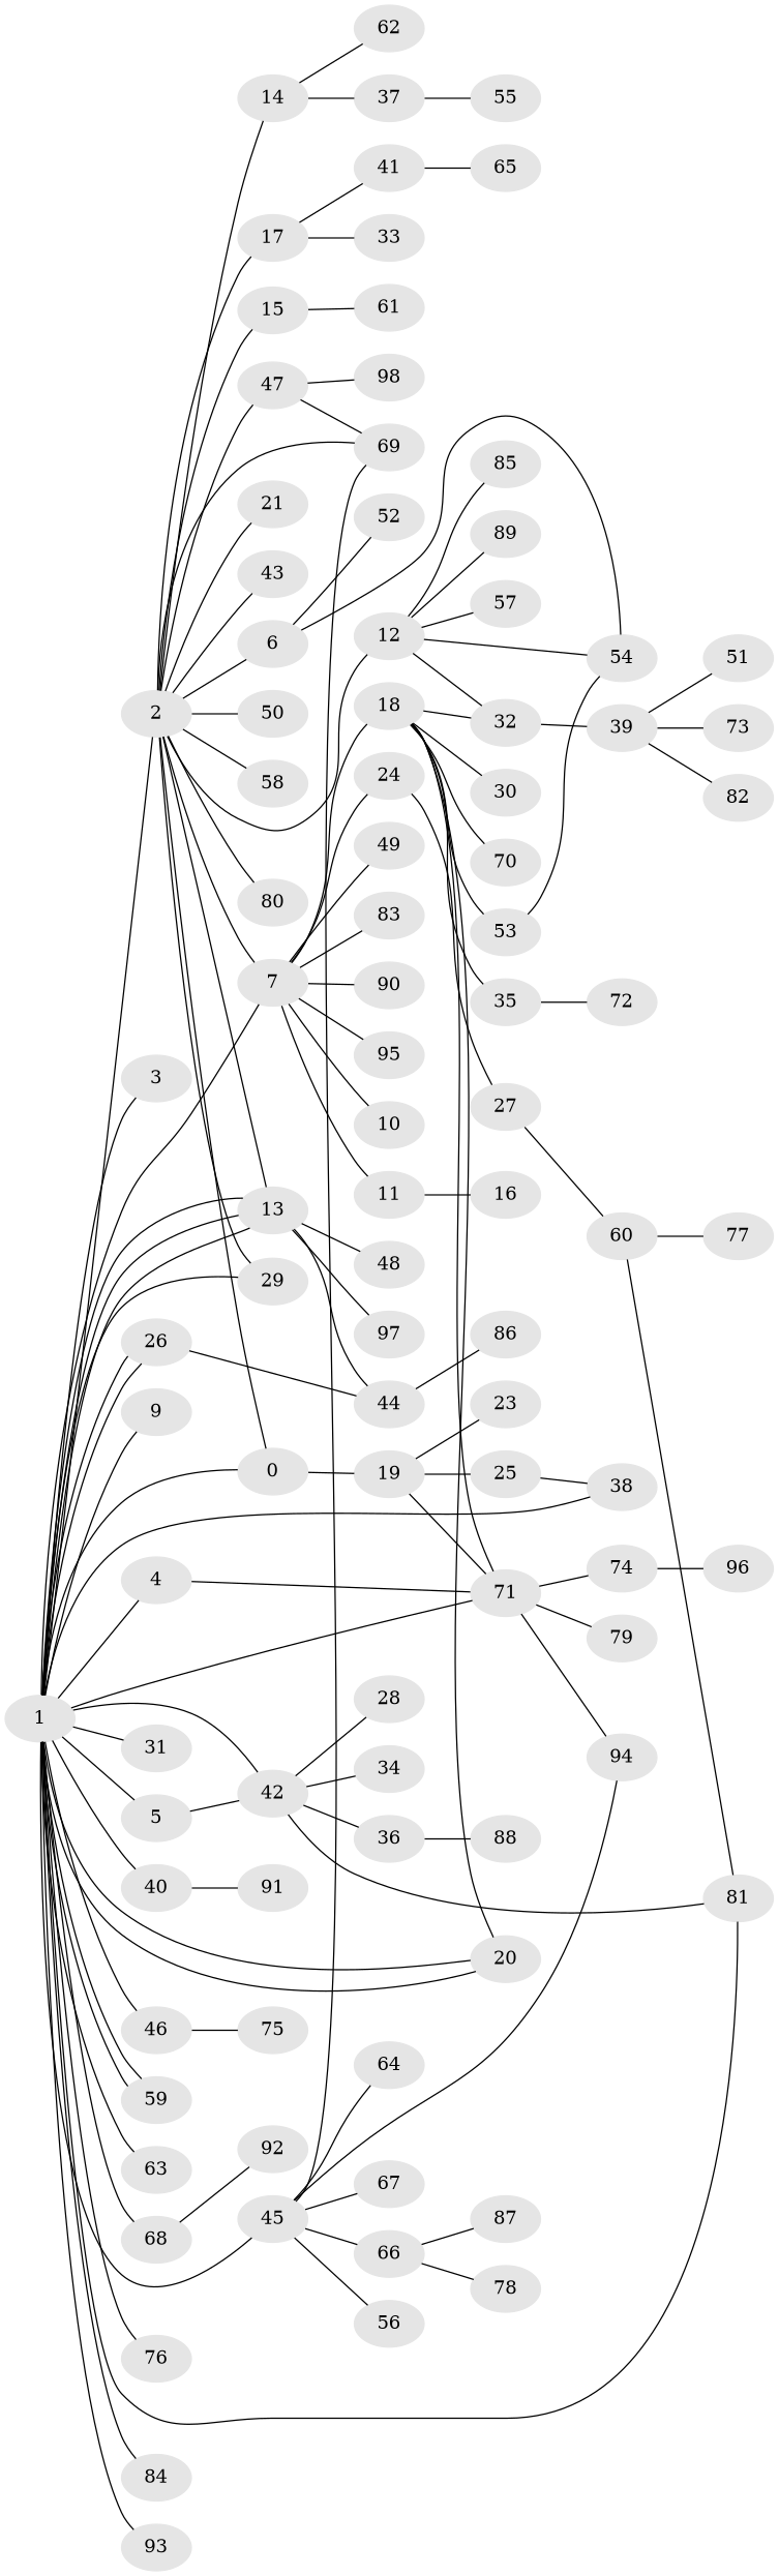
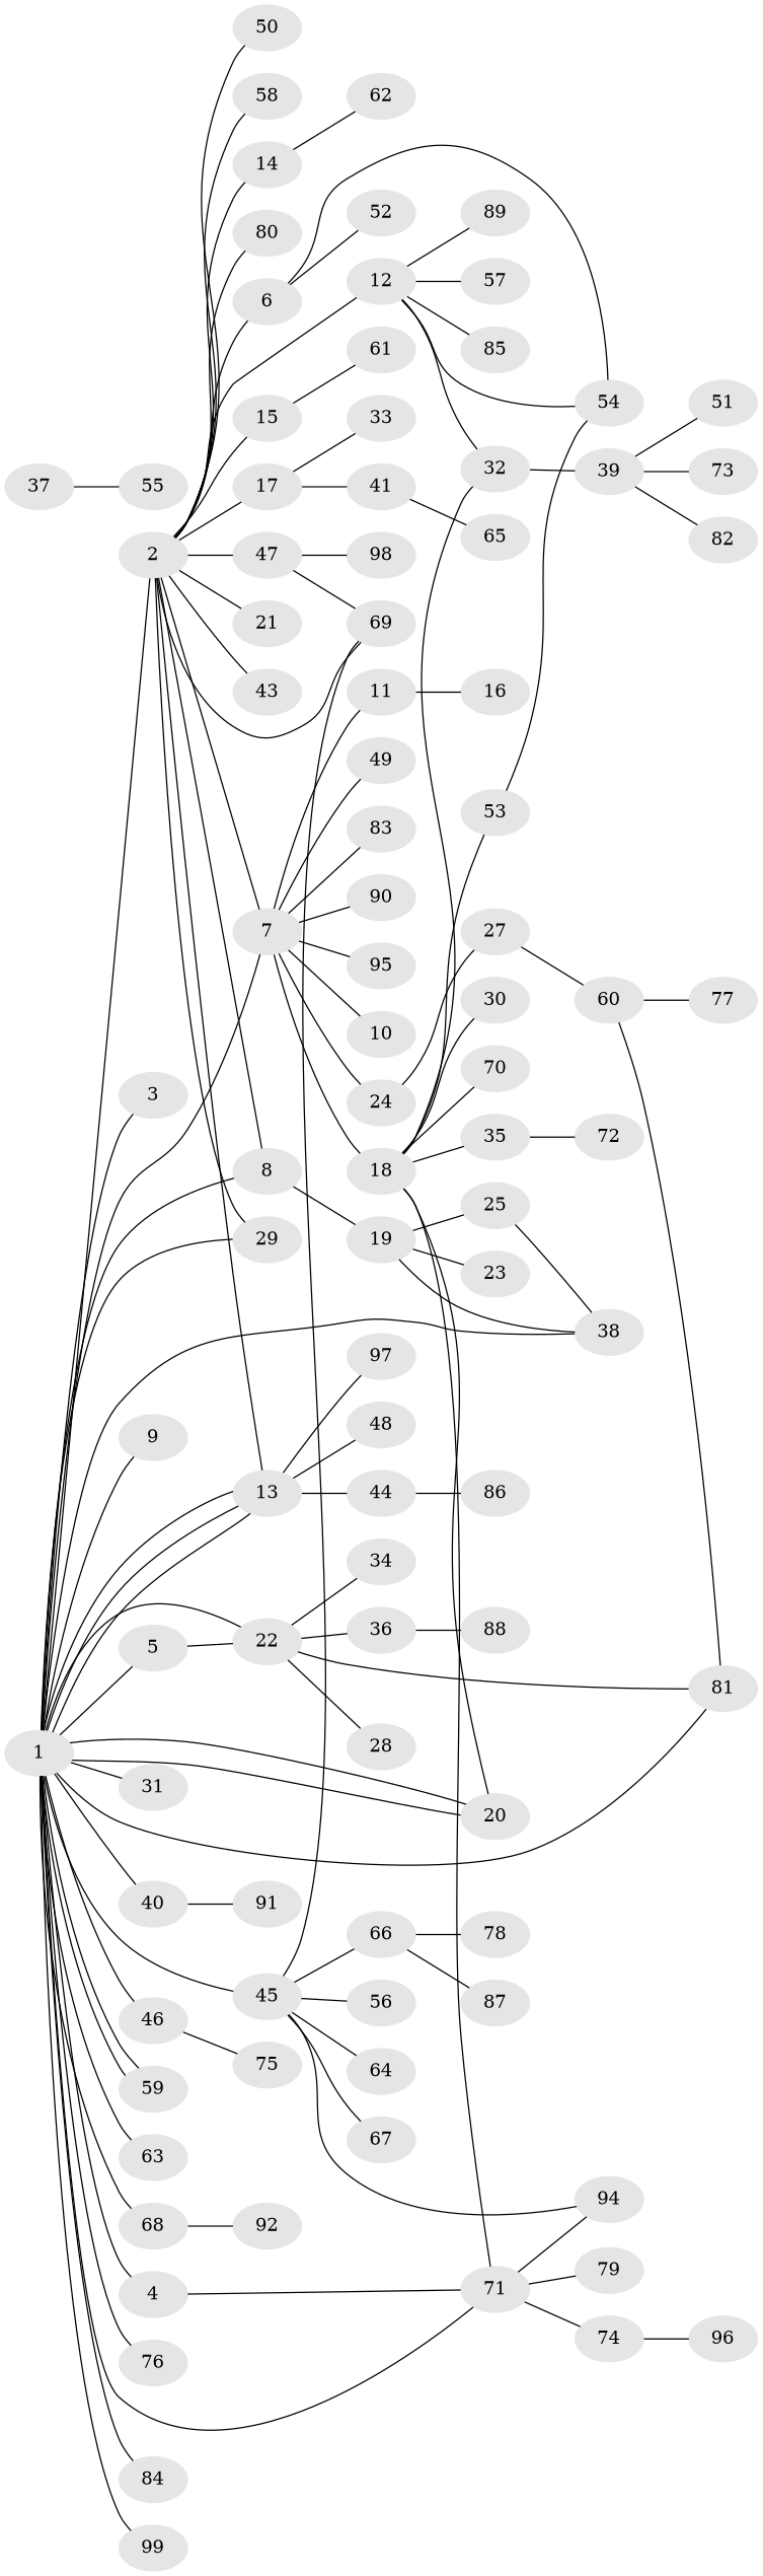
  graph {
    fontname="DejaVu Serif"
    rankdir=LR
    node [color=gray90 fontname="DejaVu Serif" style=filled]
    edge [fontname="DejaVu Serif"]
    1
    2
    3
    4
    5
    7
-   8 [label=0]
+   8
    9
    13
    20
-   22 [label=42]
-   26
+   22
    29
    31
    38
    40
    45
    46
    59
    63
    68
    71
    76
    81
    84
-   93
+   93 [label=99]
    6
    12
    14
    15
    17
    21
    43
    47
    50
    58
    69
    80
    10
    11
    18
    24
    49
    83
    90
    95
    19
    44
    48
    97
    28
    34
    36
    91
    56
    64
    66
    67
    94
    75
    92
    74
    79
    52
    54
    32
    57
    85
    89
    37
    62
    61
    33
    41
    98
    16
    30
    35
    53
    70
    27
    23
    25
    39
    86
    55
    65
    72
    88
    60
    77
    51
    73
    82
    78
    87
    96
    1 -- 2
    1 -- 3
    1 -- 4
    1 -- 5
    1 -- 7
    1 -- 8
    1 -- 9
    1 -- 13
    1 -- 13
    1 -- 13
    1 -- 20
    1 -- 20
    1 -- 22
-   1 -- 26
-   1 -- 26
    1 -- 29
    1 -- 31
    1 -- 38
    1 -- 40
    1 -- 45
    1 -- 46
    1 -- 59
    1 -- 59
    1 -- 63
    1 -- 68
    1 -- 71
    1 -- 76
    1 -- 81
    1 -- 84
    1 -- 93
    2 -- 7
    2 -- 8
    2 -- 13
    2 -- 29
    2 -- 6
    2 -- 12
    2 -- 14
    2 -- 15
    2 -- 17
    2 -- 21
    2 -- 43
    2 -- 47
    2 -- 50
    2 -- 58
    2 -- 69
    2 -- 80
    4 -- 71
    5 -- 22
    7 -- 10
    7 -- 11
    7 -- 18
    7 -- 24
    7 -- 49
    7 -- 83
    7 -- 90
    7 -- 95
    8 -- 19
    13 -- 44
    13 -- 48
    13 -- 97
    22 -- 81
    22 -- 28
    22 -- 34
    22 -- 36
-   26 -- 44
    40 -- 91
    45 -- 69
    45 -- 56
    45 -- 64
    45 -- 66
    45 -- 67
    45 -- 94
    46 -- 75
    68 -- 92
    71 -- 94
    71 -- 74
    71 -- 79
    6 -- 52
    6 -- 54
    12 -- 54
    12 -- 32
    12 -- 57
    12 -- 85
    12 -- 89
-   14 -- 37
    14 -- 62
    15 -- 61
    17 -- 33
    17 -- 41
    47 -- 69
    47 -- 98
    11 -- 16
    18 -- 20
    18 -- 71
    18 -- 32
    18 -- 30
    18 -- 35
    18 -- 53
    18 -- 70
    24 -- 27
-   19 -- 71
+   19 -- 38
    19 -- 23
    19 -- 25
    44 -- 86
    36 -- 88
    66 -- 78
    66 -- 87
    74 -- 96
    32 -- 39
    37 -- 55
    41 -- 65
    35 -- 72
    53 -- 54
    27 -- 60
    25 -- 38
    39 -- 51
    39 -- 73
    39 -- 82
    60 -- 81
    60 -- 77
  }
